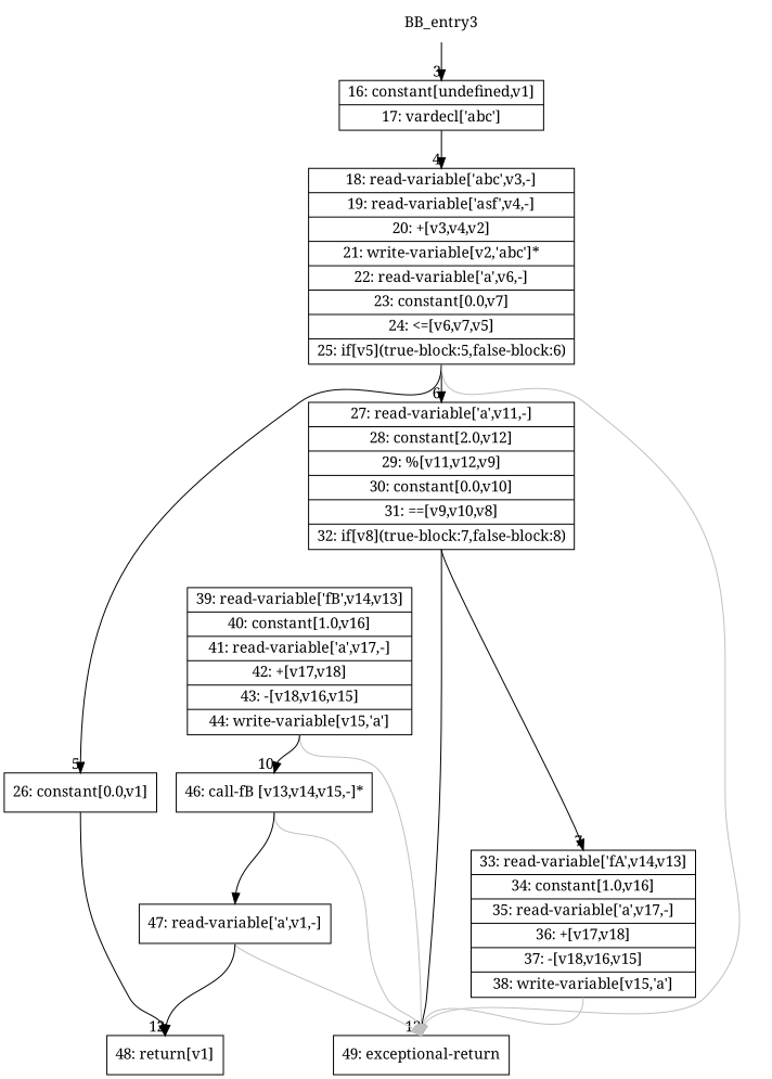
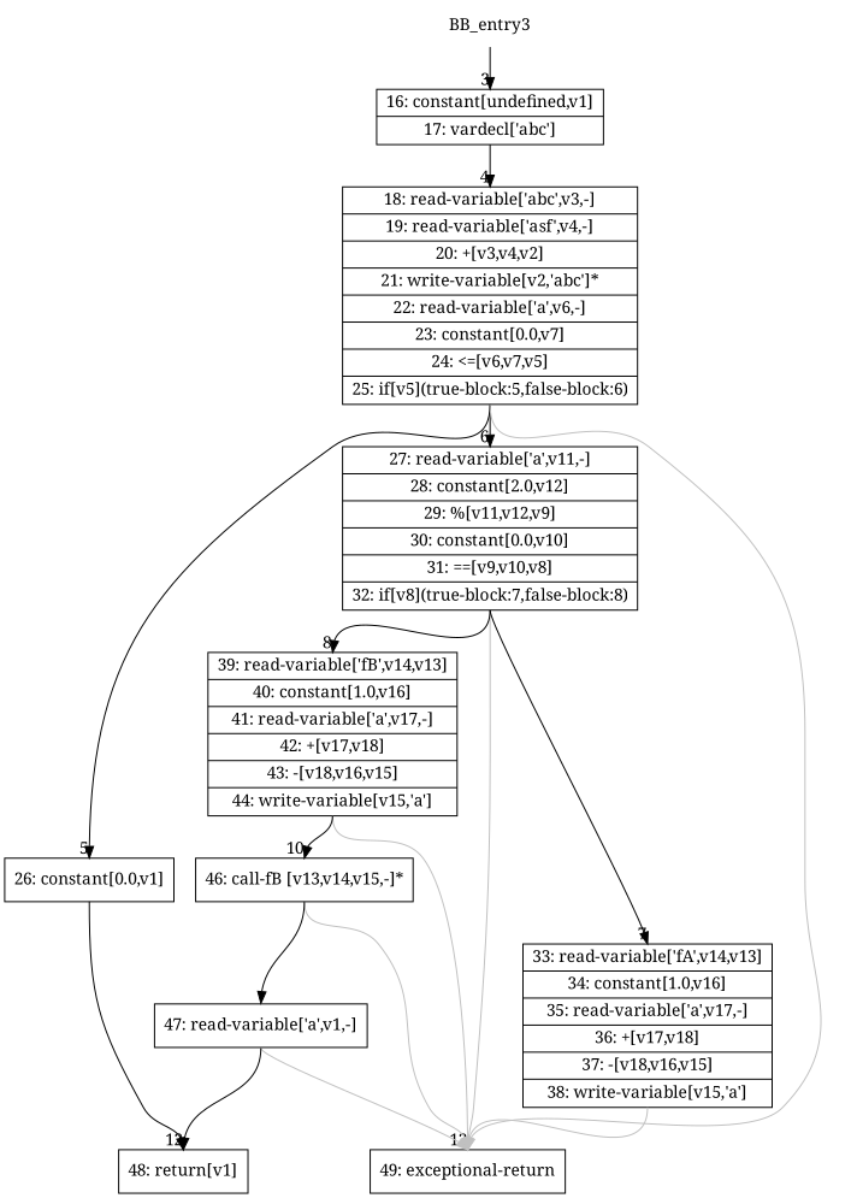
  digraph {
    fontname="Noto Serif"
    rankdir=TD
    node [fontname="Noto Serif" shape=record]
    edge [fontname="Noto Serif" headport=n tailport=s]
    n1 [label=BB_entry3 shape=none]
    n2 [label="{16: constant[undefined,v1]|17: vardecl['abc']}"]
    n3 [label="{18: read-variable['abc',v3,-]|19: read-variable['asf',v4,-]|20: +[v3,v4,v2]|21: write-variable[v2,'abc']*|22: read-variable['a',v6,-]|23: constant[0.0,v7]|24: \<=[v6,v7,v5]|25: if[v5](true-block:5,false-block:6)}"]
    n4 [label="{26: constant[0.0,v1]}"]
    n5 [label="{27: read-variable['a',v11,-]|28: constant[2.0,v12]|29: %[v11,v12,v9]|30: constant[0.0,v10]|31: ==[v9,v10,v8]|32: if[v8](true-block:7,false-block:8)}"]
    n6 [label="{49: exceptional-return}"]
    n7 [label="{48: return[v1]}"]
    n8 [label="{33: read-variable['fA',v14,v13]|34: constant[1.0,v16]|35: read-variable['a',v17,-]|36: +[v17,v18]|37: -[v18,v16,v15]|38: write-variable[v15,'a']}"]
    n9 [label="{39: read-variable['fB',v14,v13]|40: constant[1.0,v16]|41: read-variable['a',v17,-]|42: +[v17,v18]|43: -[v18,v16,v15]|44: write-variable[v15,'a']}"]
    n10 [label="{46: call-fB [v13,v14,v15,-]*}"]
    n11 [label="{47: read-variable['a',v1,-]}"]
    n1 -> n2 [headlabel="    3"]
    n2 -> n3 [headlabel="      4"]
    n3 -> n4 [headlabel="      5"]
    n3 -> n5 [headlabel="      6"]
    n3 -> n6 [color=gray headlabel="      13"]
    n4 -> n7 [headlabel="      12"]
-   n5 -> n6 [color=black]
+   n5 -> n6 [color=gray]
    n5 -> n8 [headlabel="      7"]
+   n5 -> n9 [headlabel="      8"]
    n8 -> n6 [color=gray]
    n9 -> n6 [color=gray]
    n9 -> n10 [headlabel="      10"]
    n10 -> n6 [color=gray]
    n10 -> n11
    n11 -> n6 [color=gray]
    n11 -> n7
  }
